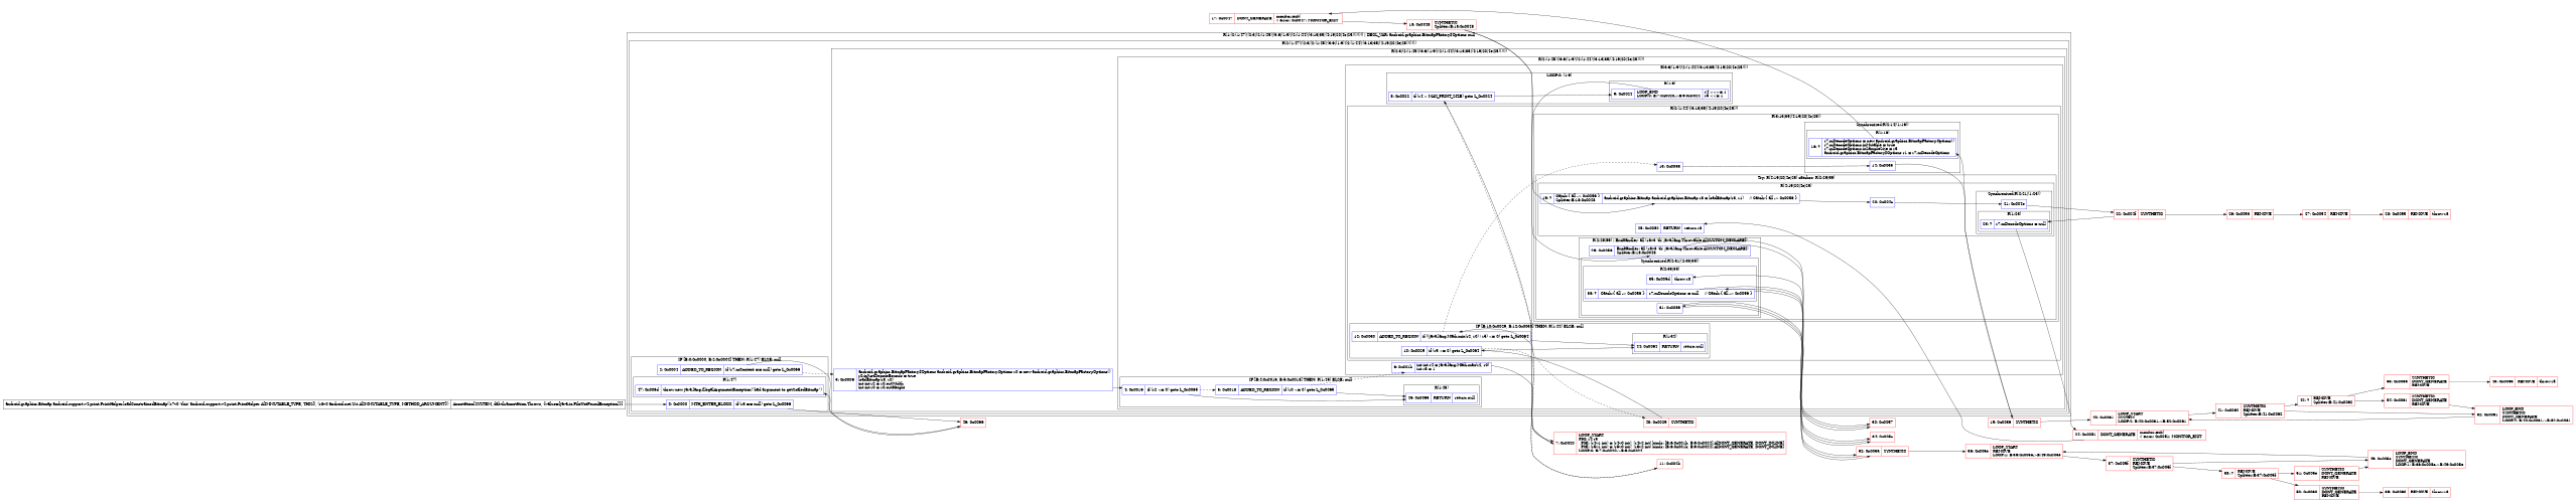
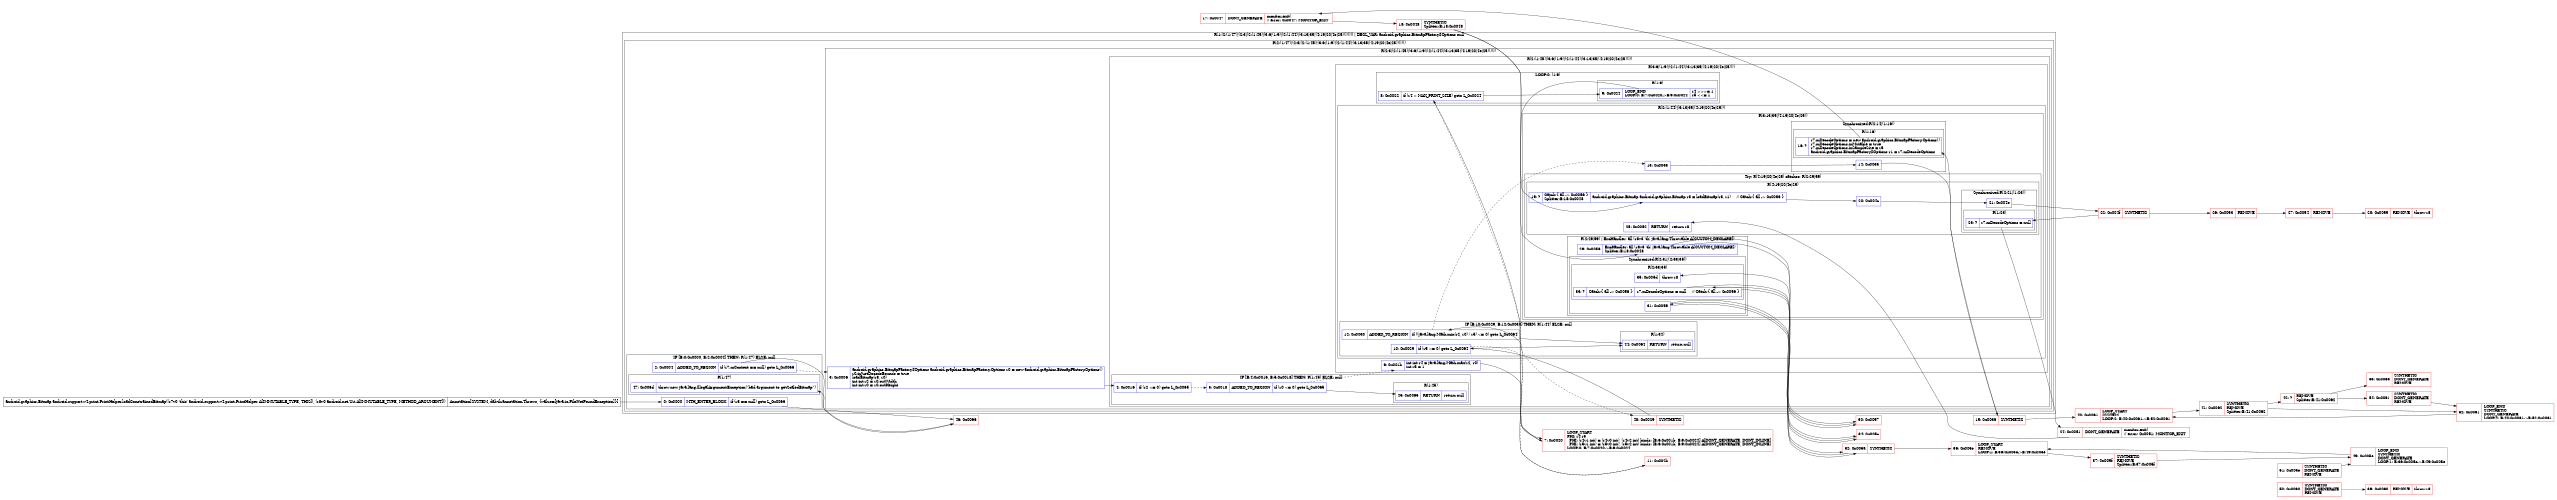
  digraph {
    rankdir=LR
    node [color=red shape=record]
    n1 [color=blue label="{47\:\ 0x006d|throw new java.lang.IllegalArgumentException(\"bad argument to getScaledBitmap\")\l}"]
    n2 [color=blue label="{0\:\ 0x0000|MTH_ENTER_BLOCK\l|if (r8 == null) goto L_0x0066\l}"]
    n3 [color=blue label="{2\:\ 0x0004|ADDED_TO_REGION\l|if (r7.mContext == null) goto L_0x0066\l}"]
    n4 [color=blue label="{45\:\ 0x0065|RETURN\l|return null\l}"]
    n5 [color=blue label="{4\:\ 0x0016|if (r2 \<= 0) goto L_0x0065\l}"]
    n6 [color=blue label="{5\:\ 0x0018|ADDED_TO_REGION\l|if (r0 \<= 0) goto L_0x0065\l}"]
    n7 [color=blue label="{9\:\ 0x0024|LOOP_END\lLOOP:0: B:7:0x0020\-\>B:9:0x0024\l|r4 \>\>\>= 1\lr5 \<\<= 1\l}"]
    n8 [color=blue label="{8\:\ 0x0022|if (r4 \> MAX_PRINT_SIZE) goto L_0x0024\l}"]
    n9 [color=blue label="{44\:\ 0x0064|RETURN\l|return null\l}"]
    n10 [color=blue label="{10\:\ 0x0029|if (r5 \<= 0) goto L_0x0064\l}"]
    n11 [color=blue label="{12\:\ 0x0030|ADDED_TO_REGION\l|if ((java.lang.Math.min(r2, r0) \/ r5) \<= 0) goto L_0x0064\l}"]
    n12 [color=blue label="{16\:\ ?|r7.mDecodeOptions = new android.graphics.BitmapFactory.Options()\lr7.mDecodeOptions.inMutable = true\lr7.mDecodeOptions.inSampleSize = r5\landroid.graphics.BitmapFactory$Options r1 = r7.mDecodeOptions\l}"]
    n13 [color=blue label="{14\:\ 0x0035}"]
    n14 [color=blue label="{23\:\ ?|r7.mDecodeOptions = null\l}"]
    n15 [color=blue label="{21\:\ 0x004e}"]
    n16 [color=blue label="{19\:\ ?|Catch:\{ all \-\> 0x0056 \}\lSplitter:B:18:0x0048\l|android.graphics.Bitmap android.graphics.Bitmap r8 = loadBitmap(r8, r1)     \/\/ Catch:\{ all \-\> 0x0056 \}\l}"]
    n17 [color=blue label="{20\:\ 0x004c}"]
    n18 [color=blue label="{25\:\ 0x0052|RETURN\l|return r8\l}"]
    n19 [color=blue label="{33\:\ ?|Catch:\{ all \-\> 0x0056 \}\l|r7.mDecodeOptions = null     \/\/ Catch:\{ all \-\> 0x0056 \}\l}"]
    n20 [color=blue label="{35\:\ 0x005d|throw r8\l}"]
    n21 [color=blue label="{31\:\ 0x0059}"]
    n22 [color=blue label="{29\:\ 0x0056|ExcHandler: all (r8v3 'th' java.lang.Throwable A[CUSTOM_DECLARE])\lSplitter:B:18:0x0048\l}"]
    n23 [color=blue label="{13\:\ 0x0033}"]
    n24 [color=blue label="{6\:\ 0x001b|int int r4 = java.lang.Math.max(r2, r0)\lint r5 = 1\l}"]
    n25 [color=blue label="{3\:\ 0x0006|android.graphics.BitmapFactory$Options android.graphics.BitmapFactory.Options r0 = new android.graphics.BitmapFactory.Options()\lr0.inJustDecodeBounds = true\lloadBitmap(r8, r0)\lint int r2 = r0.outWidth\lint int r0 = r0.outHeight\l}"]
    n26 [label="{46\:\ 0x0066}"]
    n27 [label="{7\:\ 0x0020|LOOP_START\lPHI: r4 r5 \l  PHI: (r4v1 int) = (r4v0 int), (r4v2 int) binds: [B:6:0x001b, B:9:0x0024] A[DONT_GENERATE, DONT_INLINE]\l  PHI: (r5v1 int) = (r5v0 int), (r5v2 int) binds: [B:6:0x001b, B:9:0x0024] A[DONT_GENERATE, DONT_INLINE]\lLOOP:0: B:7:0x0020\-\>B:9:0x0024\l}"]
    n28 [label="{48\:\ 0x0029|SYNTHETIC\l}"]
    n29 [label="{11\:\ 0x002b}"]
    n30 [label="{17\:\ 0x0047|DONT_GENERATE\l|monitor\-exit(\l\/\/ error: 0x0047: MONITOR_EXIT  \l}"]
    n31 [label="{15\:\ 0x0036|SYNTHETIC\l}"]
    n32 [label="{24\:\ 0x0051|DONT_GENERATE\l|monitor\-exit(\l\/\/ error: 0x0051: MONITOR_EXIT  \l}"]
    n33 [label="{22\:\ 0x004f|SYNTHETIC\l}"]
    n34 [label="{34\:\ 0x005c}"]
    n35 [label="{32\:\ 0x005a|SYNTHETIC\l}"]
    n36 [label="{30\:\ 0x0057}"]
    n37 [label="{40\:\ 0x0061|LOOP_START\lSYSTEM\lLOOP:2: B:40:0x0061\-\>B:52:0x0061\l}"]
    n38 [label="{18\:\ 0x0048|SYNTHETIC\lSplitter:B:18:0x0048\l}"]
    n39 [label="{26\:\ 0x0053|REMOVE\l}"]
    n40 [label="{36\:\ 0x005e|LOOP_START\lREMOVE\lLOOP:1: B:36:0x005e\-\>B:49:0x005e\l}"]
    n41 [label="{41\:\ 0x0062|SYNTHETIC\lREMOVE\lSplitter:B:41:0x0062\l}"]
    n42 [label="{27\:\ 0x0054|REMOVE\l}"]
    n43 [label="{28\:\ 0x0055|REMOVE\l|throw r8\l}"]
    n44 [label="{37\:\ 0x005f|SYNTHETIC\lREMOVE\lSplitter:B:37:0x005f\l}"]
-   n45 [label="{38\:\ ?|REMOVE\lSplitter:B:37:0x005f\l}"]
    n46 [label="{49\:\ 0x005e|LOOP_END\lSYNTHETIC\lDONT_GENERATE\lLOOP:1: B:36:0x005e\-\>B:49:0x005e\l}"]
    n47 [label="{50\:\ 0x0060|SYNTHETIC\lDONT_GENERATE\lREMOVE\l}"]
    n48 [label="{51\:\ 0x005e|SYNTHETIC\lDONT_GENERATE\lREMOVE\l}"]
    n49 [label="{39\:\ 0x0060|REMOVE\l|throw r8\l}"]
    n50 [label="{42\:\ ?|REMOVE\lSplitter:B:41:0x0062\l}"]
    n51 [label="{52\:\ 0x0061|LOOP_END\lSYNTHETIC\lDONT_GENERATE\lLOOP:2: B:40:0x0061\-\>B:52:0x0061\l}"]
    n52 [label="{53\:\ 0x0063|SYNTHETIC\lDONT_GENERATE\lREMOVE\l}"]
    n53 [label="{54\:\ 0x0061|SYNTHETIC\lDONT_GENERATE\lREMOVE\l}"]
-   n54 [label="{43\:\ 0x0063|REMOVE\l|throw r8\l}"]
    n55 [label="{android.graphics.Bitmap android.support.v4.print.PrintHelper.loadConstrainedBitmap((r7v0 'this' android.support.v4.print.PrintHelper A[IMMUTABLE_TYPE, THIS]), (r8v0 android.net.Uri A[IMMUTABLE_TYPE, METHOD_ARGUMENT]))  | Annotation[SYSTEM, dalvik.annotation.Throws, \{value=[java.io.FileNotFoundException]\}]\l}" color=""]
    subgraph cluster_1 {
      label="R(1:(2:(1:47)|(2:3|(2:(1:45)|(3:6|(1:9)|(2:(1:44)|(3:13|35|(4:19|20|4e|25)))))))) | DECL_VAR: android.graphics.BitmapFactory$Options null\l"
      subgraph cluster_2 {
        label="R(2:(1:47)|(2:3|(2:(1:45)|(3:6|(1:9)|(2:(1:44)|(3:13|35|(4:19|20|4e|25)))))))"
        subgraph cluster_3 {
          label="IF [B:0:0x0000, B:2:0x0004] THEN: R(1:47) ELSE: null"
          n2
          n3
          subgraph cluster_4 {
            label="R(1:47)"
            n1
          }
        }
        subgraph cluster_5 {
          label="R(2:3|(2:(1:45)|(3:6|(1:9)|(2:(1:44)|(3:13|35|(4:19|20|4e|25))))))"
          n25
          subgraph cluster_6 {
            label="R(2:(1:45)|(3:6|(1:9)|(2:(1:44)|(3:13|35|(4:19|20|4e|25)))))"
            subgraph cluster_7 {
              label="IF [B:4:0x0016, B:5:0x0018] THEN: R(1:45) ELSE: null"
              n5
              n6
              subgraph cluster_8 {
                label="R(1:45)"
                n4
              }
            }
            subgraph cluster_9 {
              label="R(3:6|(1:9)|(2:(1:44)|(3:13|35|(4:19|20|4e|25))))"
              n24
              subgraph cluster_10 {
                label="LOOP:0: (1:9)"
                n8
                subgraph cluster_11 {
                  label="R(1:9)"
                  n7
                }
              }
              subgraph cluster_12 {
                label="R(2:(1:44)|(3:13|35|(4:19|20|4e|25)))"
                subgraph cluster_13 {
                  label="IF [B:10:0x0029, B:12:0x0030] THEN: R(1:44) ELSE: null"
                  n10
                  n11
                  subgraph cluster_14 {
                    label="R(1:34)"
                    n9
                  }
                }
                subgraph cluster_15 {
                  label="R(3:13|35|(4:19|20|4e|25))"
                  n23
                  subgraph cluster_16 {
                    label="Synchronized:R(2:14|(1:16))"
                    n13
                    subgraph cluster_17 {
                      label="R(1:16)"
                      n12
                    }
                  }
                  subgraph cluster_18 {
                    label="Try: R(4:19|20|4e|25) catches: R(2:29|59)"
                    subgraph cluster_19 {
                      label="R(4:19|20|4e|25)"
                      n16
                      n17
                      n18
                      subgraph cluster_20 {
                        label="Synchronized:R(2:21|(1:23))"
                        n15
                        subgraph cluster_21 {
                          label="R(1:23)"
                          n14
                        }
                      }
                    }
                    subgraph cluster_22 {
                      label="R(2:29|59) | ExcHandler: all (r8v3 'th' java.lang.Throwable A[CUSTOM_DECLARE])\l"
                      n22
                      subgraph cluster_23 {
                        label="Synchronized:R(2:31|(2:33|35))"
                        n21
                        subgraph cluster_24 {
                          label="R(2:33|35)"
                          n19
                          n20
                        }
                      }
                    }
                  }
                }
              }
            }
          }
        }
      }
    }
    subgraph cluster_25 {
      label="R(2:29|59) | ExcHandler: all (r8v3 'th' java.lang.Throwable A[CUSTOM_DECLARE])\l"
      subgraph cluster_26 {
        label="Synchronized:R(2:31|(2:33|35))"
        subgraph cluster_27 {
          label="R(2:33|35)"
        }
      }
    }
    n2 -> n26
    n3 -> n25 [style=dashed]
    n3 -> n26
-   n5 -> n4
    n5 -> n6 [style=dashed]
    n6 -> n4
    n6 -> n24 [style=dashed]
    n7 -> n27
    n8 -> n7
    n8 -> n28 [style=dashed]
    n10 -> n9
    n10 -> n29 [style=dashed]
    n11 -> n9
    n11 -> n23 [style=dashed]
    n12 -> n30
    n13 -> n31
    n14 -> n32
    n15 -> n33
    n16 -> n17
    n17 -> n15
    n19 -> n34
    n19 -> n34
    n21 -> n35
    n21 -> n35
    n22 -> n36
    n22 -> n36
    n23 -> n13
    n24 -> n27
    n25 -> n5
    n26 -> n1
    n27 -> n8
    n28 -> n10
    n29 -> n11
    n30 -> n38
    n31 -> n12
    n31 -> n37
    n32 -> n18
    n33 -> n14
    n33 -> n39
    n34 -> n20
    n35 -> n19
    n35 -> n40
    n36 -> n21
    n37 -> n41
    n38 -> n16
    n38 -> n22
    n39 -> n42
    n40 -> n44
    n41 -> n50
    n41 -> n51
    n42 -> n43
-   n44 -> n45
    n44 -> n46
-   n45 -> n47
-   n45 -> n48
    n46 -> n40
    n47 -> n49
    n48 -> n46
    n50 -> n52
    n50 -> n53
    n51 -> n37
-   n52 -> n54
    n53 -> n51
    n55 -> n2
  }
